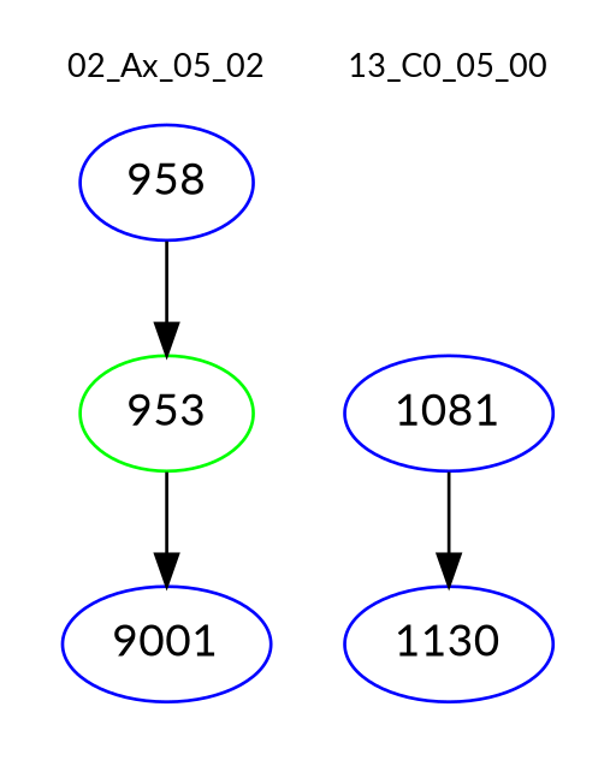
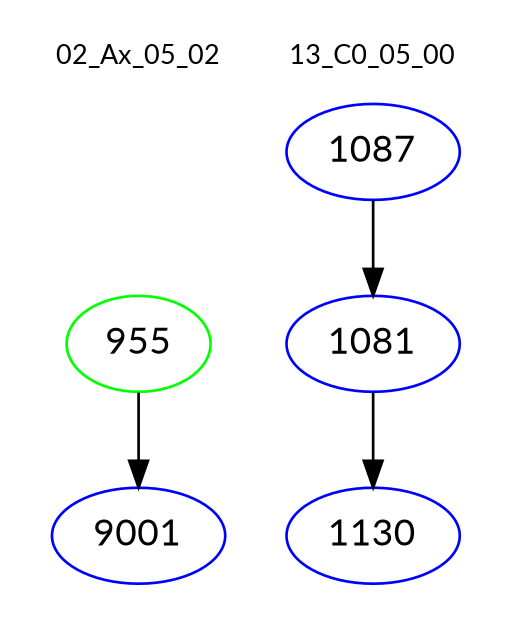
  digraph {
    fontname=Lato
    node [color=blue fontname=Lato]
    edge [color=black fontname=Lato]
-   n1 [label=958]
-   n2 [color=green label=953]
+   n2 [color=green label=955]
    n3 [label=9001]
+   n4 [label=1087]
    n5 [label=1081]
    n6 [label=1130]
    subgraph cluster_1 {
      color=white
      fontsize=10
      label="02_Ax_05_02"
-     n1
      n2
      n3
    }
    subgraph cluster_2 {
      color=white
      fontsize=10
      label="13_C0_05_00"
+     n4
      n5
      n6
    }
-   n1 -> n2
    n2 -> n3
+   n4 -> n5
    n5 -> n6
  }
